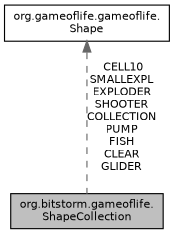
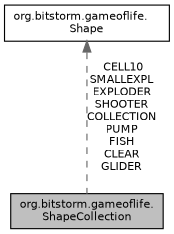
  digraph {
    node [color=black fontname=Helvetica fontsize=10 shape=record style=filled]
    n1 [fillcolor=grey75 fontcolor=black height=0.2 label="org.bitstorm.gameoflife.\lShapeCollection" width=0.4]
-   n2 [fillcolor=white height=0.2 label="org.gameoflife.gameoflife.\lShape" width=0.4]
+   n2 [fillcolor=white height=0.2 label="org.bitstorm.gameoflife.\lShape" width=0.4]
    n2 -> n1 [color=gray40 dir=back fontname=Helvetica fontsize=10 label=" CELL10\nSMALLEXPL\nEXPLODER\nSHOOTER\nCOLLECTION\nPUMP\nFISH\nCLEAR\nGLIDER" labelfontname=Helvetica labelfontsize=10 style=dashed]
  }
